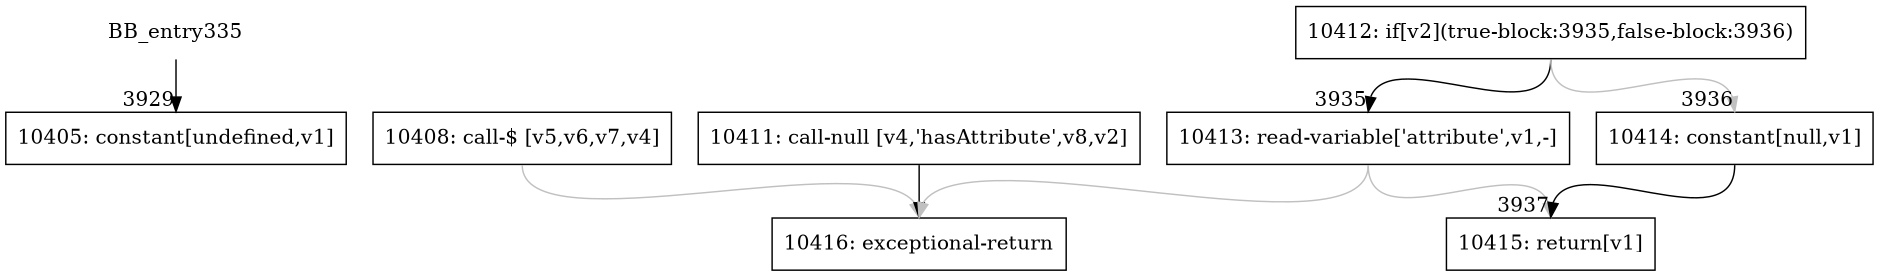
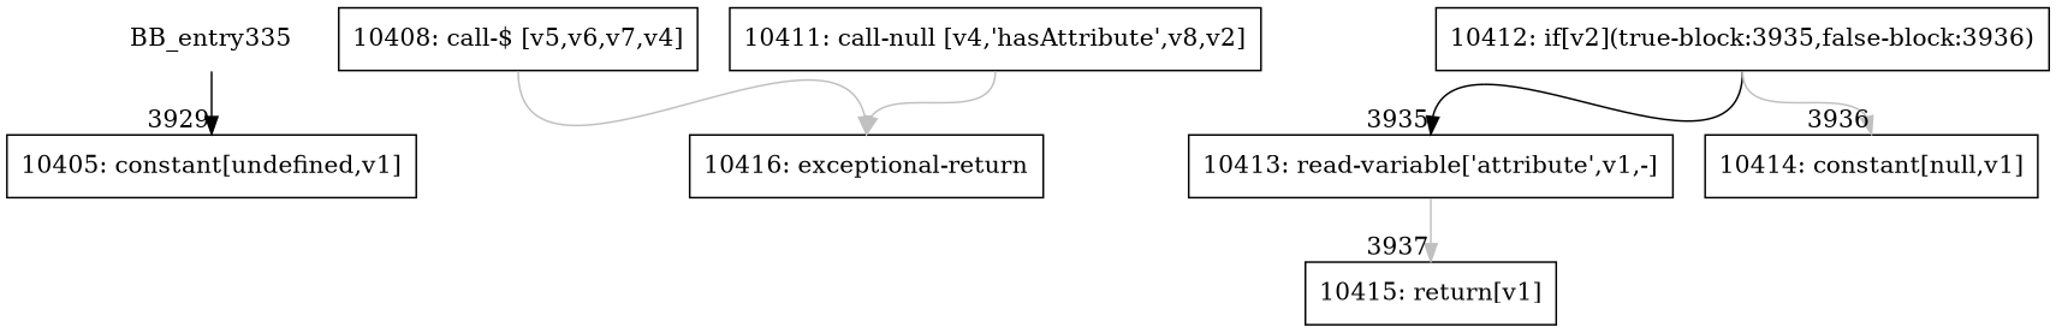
  digraph {
    fontname="DejaVu Serif"
    rankdir=TD
    node [fontname="DejaVu Serif" shape=record]
    edge [fontname="DejaVu Serif" headport=n tailport=s color=gray]
    n1 [label=BB_entry335 shape=none]
    n2 [label="{10405: constant[undefined,v1]}"]
    n3 [label="{10408: call-$ [v5,v6,v7,v4]}"]
    n4 [label="{10416: exceptional-return}"]
    n5 [label="{10411: call-null [v4,'hasAttribute',v8,v2]}"]
    n6 [label="{10412: if[v2](true-block:3935,false-block:3936)}"]
    n7 [label="{10413: read-variable['attribute',v1,-]}"]
    n8 [label="{10414: constant[null,v1]}"]
    n9 [label="{10415: return[v1]}"]
    n1 -> n2 [headlabel="    3929" color=""]
    n3 -> n4
-   n5 -> n4 [color=black]
+   n5 -> n4
    n6 -> n7 [headlabel="      3935" color=""]
    n6 -> n8 [headlabel="      3936"]
-   n7 -> n4
    n7 -> n9 [headlabel="      3937"]
-   n8 -> n9 [color=""]
  }
